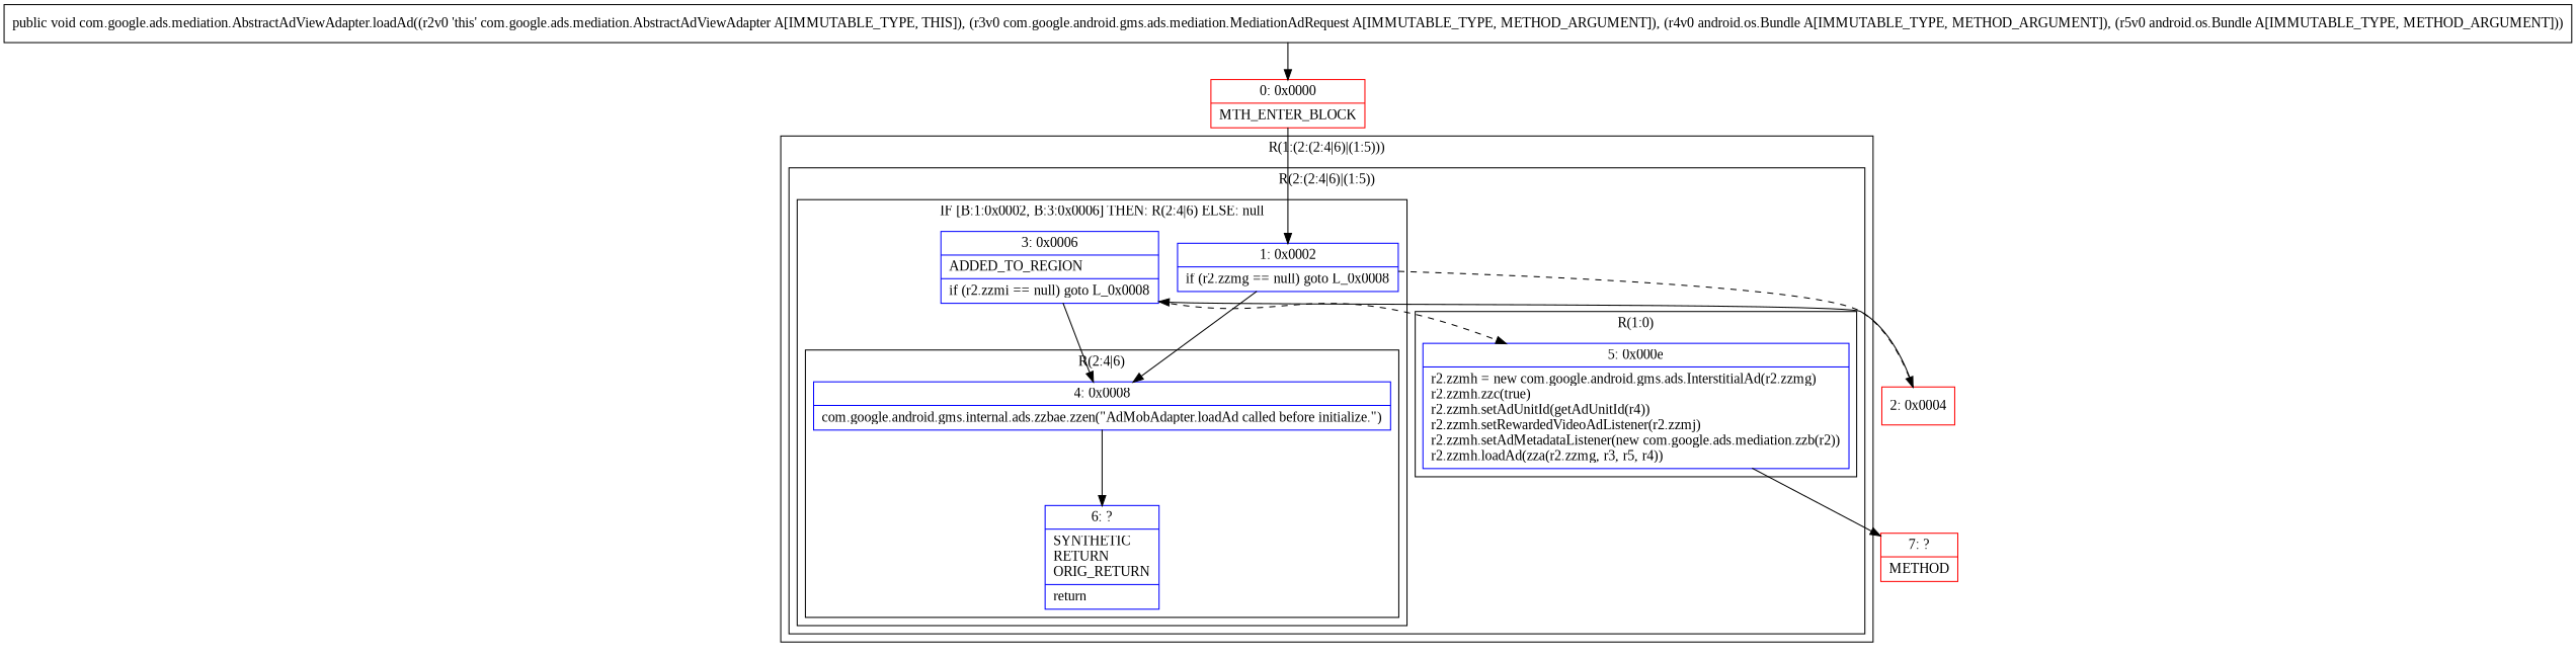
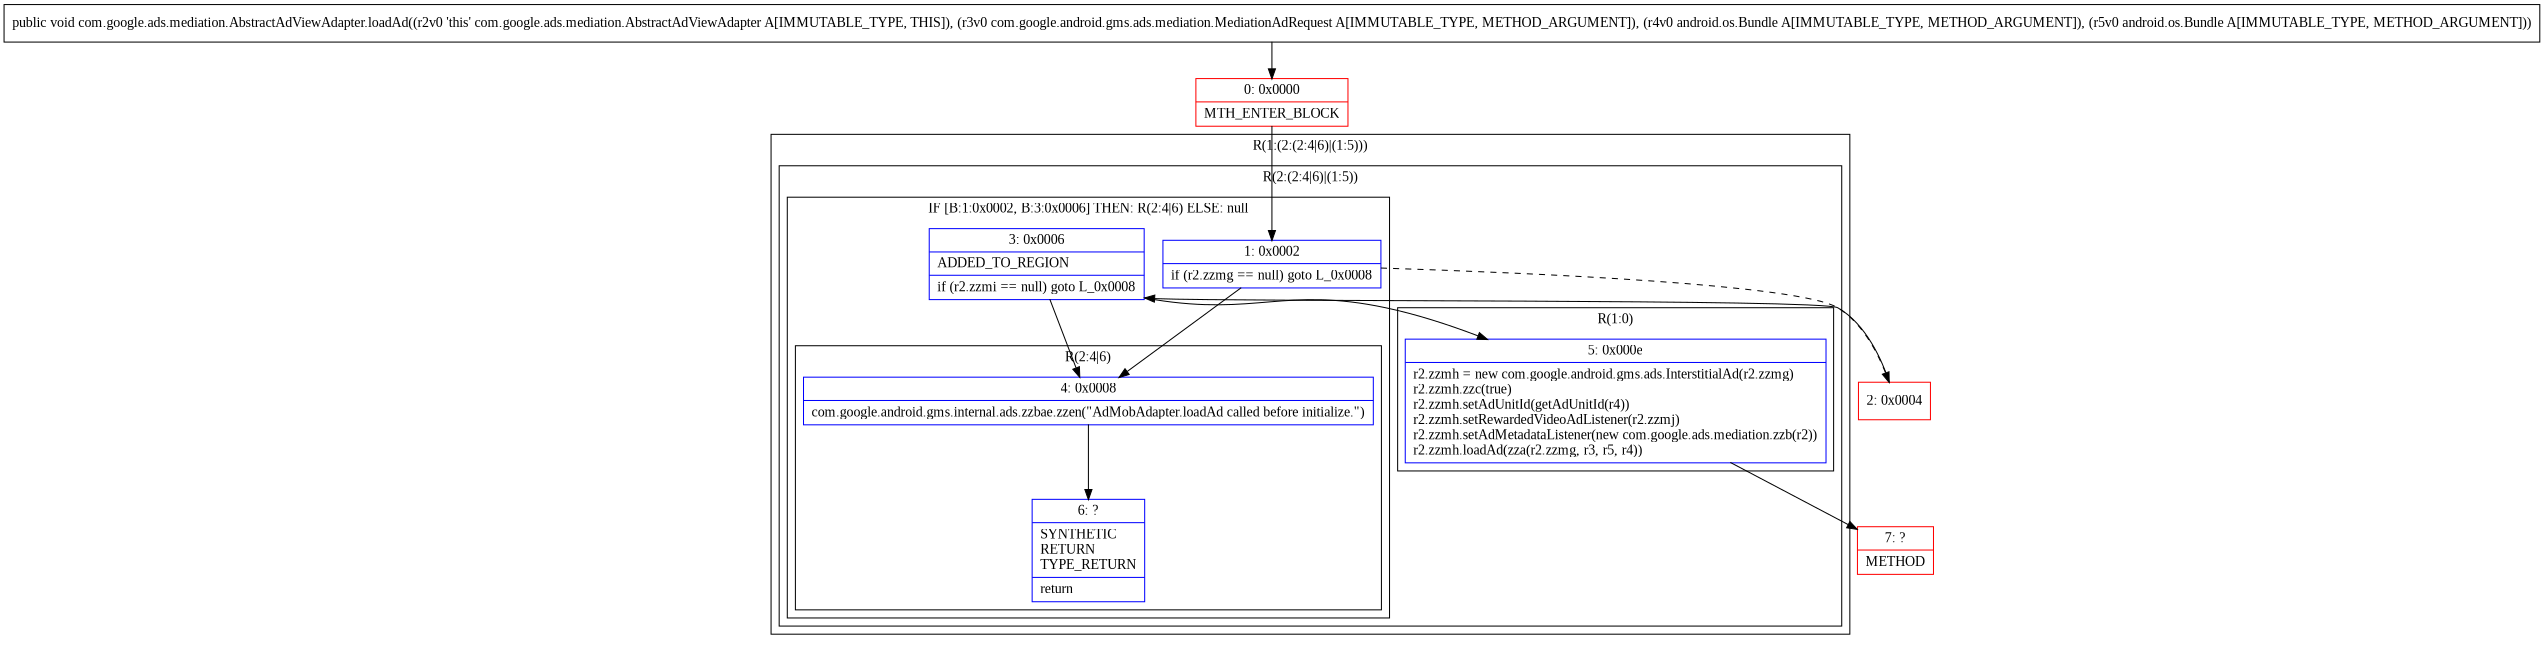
  digraph {
    fontname="Liberation Serif"
    node [color=blue fontname="Liberation Serif" shape=record]
    edge [fontname="Liberation Serif"]
    n1 [label="{4\:\ 0x0008|com.google.android.gms.internal.ads.zzbae.zzen(\"AdMobAdapter.loadAd called before initialize.\")\l}"]
-   n2 [label="{6\:\ ?|SYNTHETIC\lRETURN\lORIG_RETURN\l|return\l}"]
+   n2 [label="{6\:\ ?|SYNTHETIC\lRETURN\lTYPE_RETURN\l|return\l}"]
    n3 [label="{1\:\ 0x0002|if (r2.zzmg == null) goto L_0x0008\l}"]
    n4 [label="{3\:\ 0x0006|ADDED_TO_REGION\l|if (r2.zzmi == null) goto L_0x0008\l}"]
    n5 [label="{5\:\ 0x000e|r2.zzmh = new com.google.android.gms.ads.InterstitialAd(r2.zzmg)\lr2.zzmh.zzc(true)\lr2.zzmh.setAdUnitId(getAdUnitId(r4))\lr2.zzmh.setRewardedVideoAdListener(r2.zzmj)\lr2.zzmh.setAdMetadataListener(new com.google.ads.mediation.zzb(r2))\lr2.zzmh.loadAd(zza(r2.zzmg, r3, r5, r4))\l}"]
    n6 [color=red label="{2\:\ 0x0004}"]
    n7 [color=red label="{7\:\ ?|METHOD\l}"]
    n8 [color=red label="{0\:\ 0x0000|MTH_ENTER_BLOCK\l}"]
    n9 [label="{public void com.google.ads.mediation.AbstractAdViewAdapter.loadAd((r2v0 'this' com.google.ads.mediation.AbstractAdViewAdapter A[IMMUTABLE_TYPE, THIS]), (r3v0 com.google.android.gms.ads.mediation.MediationAdRequest A[IMMUTABLE_TYPE, METHOD_ARGUMENT]), (r4v0 android.os.Bundle A[IMMUTABLE_TYPE, METHOD_ARGUMENT]), (r5v0 android.os.Bundle A[IMMUTABLE_TYPE, METHOD_ARGUMENT])) }" color=""]
    subgraph cluster_1 {
      label="R(1:(2:(2:4|6)|(1:5)))"
      subgraph cluster_2 {
        label="R(2:(2:4|6)|(1:5))"
        subgraph cluster_3 {
          label="IF [B:1:0x0002, B:3:0x0006] THEN: R(2:4|6) ELSE: null"
          n3
          n4
          subgraph cluster_4 {
            label="R(2:4|6)"
            n1
            n2
          }
        }
        subgraph cluster_5 {
          label="R(1:0)"
          n5
        }
      }
    }
    n1 -> n2
    n3 -> n1
    n3 -> n6 [style=dashed]
    n4 -> n1
-   n4 -> n5 [style=dashed]
+   n4 -> n5 [style=solid]
    n5 -> n7
    n6 -> n4
    n8 -> n3
    n9 -> n8
  }
